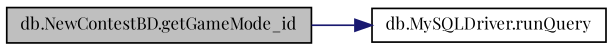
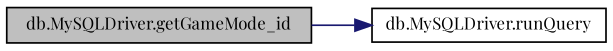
  digraph {
    rankdir=LR
    fontname="Playfair Display"
    node [color=black fontname="Playfair Display" fontsize=10 shape=record]
-   n1 [fillcolor=grey75 fontcolor=black height=0.2 label="db.NewContestBD.getGameMode_id" style=filled width=0.4]
+   n1 [fillcolor=grey75 fontcolor=black height=0.2 label="db.MySQLDriver.getGameMode_id" style=filled width=0.4]
    n2 [height=0.2 label="db.MySQLDriver.runQuery" width=0.4]
    n1 -> n2 [color=midnightblue fontname="Playfair Display" fontsize=10 labelfontname=FreeSans labelfontsize=10 style=solid]
  }
